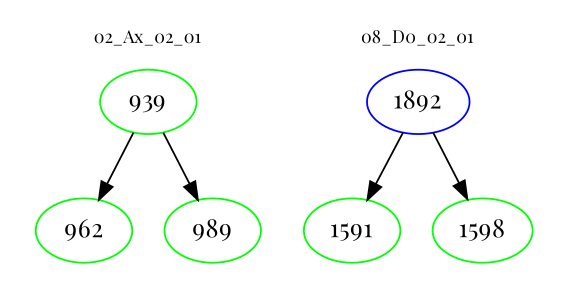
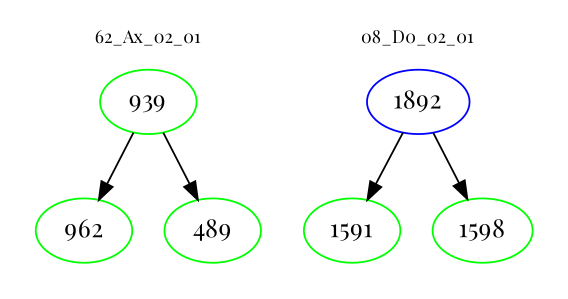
  digraph {
    fontname="Playfair Display"
    node [color=green fontname="Playfair Display"]
    edge [color=black fontname="Playfair Display"]
    n1 [label=939]
    n2 [label=962]
-   n3 [label=989]
+   n3 [label=489]
    n4 [color=blue label=1892]
    n5 [label=1591]
    n6 [label=1598]
    subgraph cluster_1 {
      color=white
      fontsize=10
-     label="02_Ax_02_01"
+     label="62_Ax_02_01"
      n1
      n2
      n3
    }
    subgraph cluster_2 {
      color=white
      fontsize=10
      label="08_D0_02_01"
      n4
      n5
      n6
    }
    n1 -> n2
    n1 -> n3
    n4 -> n5
    n4 -> n6
  }
